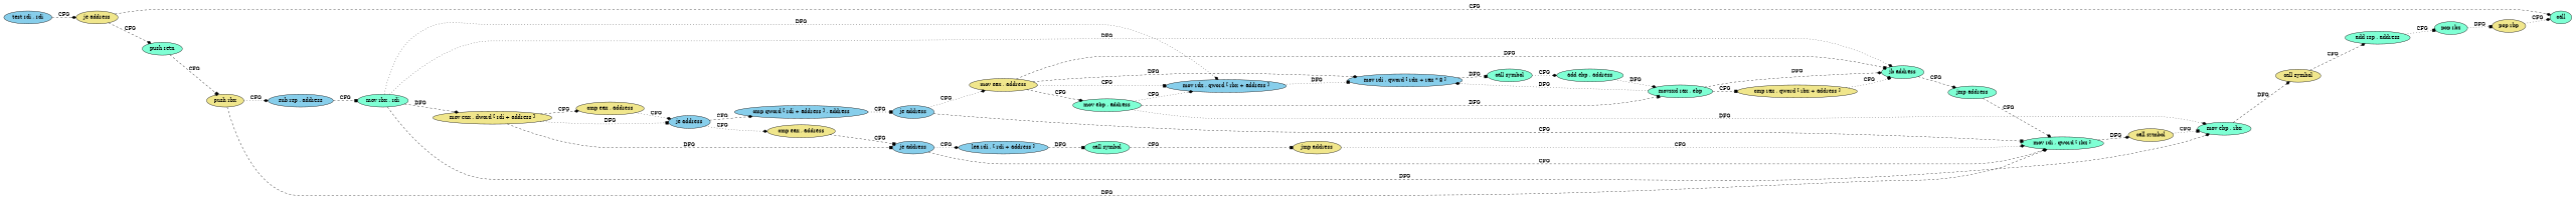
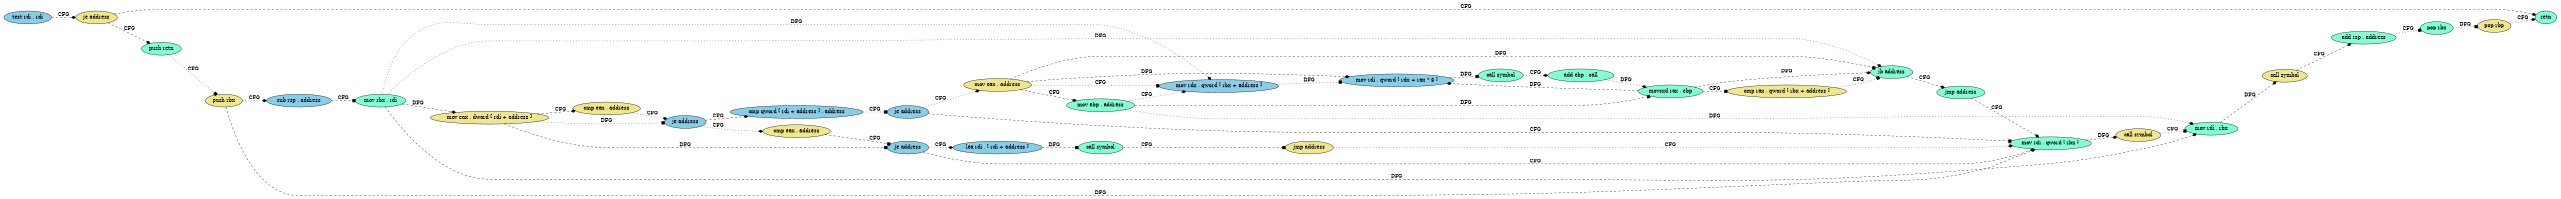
  digraph {
    rankdir=LR
    node [fillcolor=aquamarine style=filled]
    edge [arrowhead=diamond style=dashed]
    n1 [fillcolor=skyblue label="test rdi , rdi"]
    n2 [fillcolor=khaki label="je address"]
-   n3 [label=call]
+   n3 [label=retn]
    n4 [label="push retn"]
    n5 [fillcolor=khaki label="push rbx"]
    n6 [fillcolor=skyblue label="sub rsp , address"]
    n7 [label="mov rdi , qword [ rbx ]"]
    n8 [label="mov rbx , rdi"]
    n9 [fillcolor=khaki label="mov eax , dword [ rdi + address ]"]
-   n10 [label="mov ebp , rbx"]
+   n10 [label="mov rdi , rbx"]
    n11 [fillcolor=skyblue label="mov rdx , qword [ rbx + address ]"]
    n12 [label="jb address"]
    n13 [fillcolor=khaki label="cmp eax , address"]
    n14 [fillcolor=skyblue label="je address"]
    n15 [fillcolor=skyblue label="je address"]
    n16 [fillcolor=khaki label="call symbol"]
    n17 [fillcolor=khaki label="call symbol"]
    n18 [fillcolor=skyblue label="mov rdi , qword [ rdx + rax * 8 ]"]
    n19 [label="jmp address"]
    n20 [fillcolor=skyblue label="cmp qword [ rdi + address ] , address"]
    n21 [fillcolor=khaki label="cmp eax , address"]
    n22 [fillcolor=skyblue label="lea rdi , [ rdi + address ]"]
    n23 [fillcolor=skyblue label="je address"]
    n24 [fillcolor=khaki label="mov eax , address"]
    n25 [label="mov ebp , address"]
    n26 [label="movsxd rax , ebp"]
    n27 [label="call symbol"]
    n28 [label="call symbol"]
    n29 [fillcolor=khaki label="jmp address"]
    n30 [label="add rsp , address"]
    n31 [label="pop rbx"]
    n32 [fillcolor=khaki label="pop rbp"]
-   n33 [label="add ebp , address"]
+   n33 [label="add ebp , call"]
    n34 [fillcolor=khaki label="cmp rax , qword [ rbx + address ]"]
    n1 -> n2 [label=CFG]
    n2 -> n3 [label=CFG]
    n2 -> n4 [label=CFG]
-   n4 -> n5 [arrowhead=box label=CFG]
+   n4 -> n5 [arrowhead=box label=CFG style=dotted]
    n5 -> n6 [label=CFG style=dotted]
    n5 -> n7 [label=DFG]
    n6 -> n8 [arrowhead=box label=CFG]
    n7 -> n16 [label=DFG]
    n8 -> n9 [label=DFG]
    n8 -> n10 [label=DFG]
    n8 -> n11 [label=DFG style=dotted]
    n8 -> n12 [label=DFG style=dotted]
    n9 -> n13 [label=CFG]
    n9 -> n14 [arrowhead=box label=DFG style=dotted]
    n9 -> n15 [arrowhead=box label=DFG]
    n10 -> n17 [label=DFG]
    n11 -> n18 [arrowhead=box label=DFG style=dotted]
    n12 -> n19 [label=CFG]
    n13 -> n14 [label=CFG style=dotted]
    n14 -> n20 [label=CFG]
    n14 -> n21 [label=CFG style=dotted]
    n15 -> n7 [label=CFG]
    n15 -> n22 [label=CFG style=dotted]
    n16 -> n10 [arrowhead=box label=CFG style=dotted]
    n17 -> n30 [label=CFG]
    n18 -> n27 [arrowhead=box label=DFG]
    n19 -> n7 [label=CFG]
    n20 -> n23 [arrowhead=box label=CFG style=dotted]
    n21 -> n15 [arrowhead=box label=CFG]
    n22 -> n28 [arrowhead=box label=DFG]
    n23 -> n7 [arrowhead=box label=CFG]
    n23 -> n24 [label=CFG style=dotted]
    n24 -> n11 [arrowhead=box label=CFG style=dotted]
    n24 -> n12 [arrowhead=box label=DFG]
    n24 -> n18 [label=DFG]
    n24 -> n25 [label=CFG]
    n25 -> n10 [label=DFG style=dotted]
    n25 -> n11 [label=CFG style=dotted]
    n25 -> n26 [arrowhead=box label=DFG]
    n26 -> n12 [label=DFG]
-   n26 -> n18 [label=DFG style=dotted]
+   n26 -> n18 [label=DFG]
    n26 -> n34 [arrowhead=box label=CFG]
    n27 -> n33 [label=CFG style=dotted]
    n28 -> n29 [arrowhead=box label=CFG]
    n29 -> n7 [label=CFG style=dotted]
    n30 -> n31 [arrowhead=box label=CFG style=dotted]
    n31 -> n32 [arrowhead=box label=DFG style=dotted]
    n32 -> n3 [label=CFG style=dotted]
    n33 -> n26 [label=DFG style=dotted]
    n34 -> n12 [arrowhead=box label=CFG style=dotted]
  }
